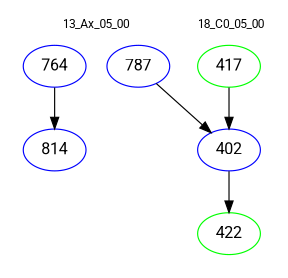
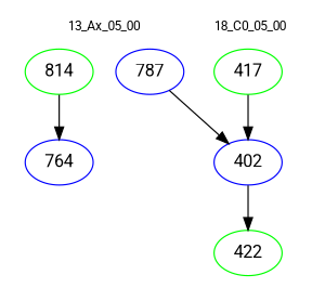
  digraph {
    fontname=Roboto
    node [color=blue fontname=Roboto]
    edge [color=black fontname=Roboto]
    n1 [label=787]
    n2 [label=764]
-   n3 [label=814]
+   n3 [color=green label=814]
    n4 [color=green label=417]
    n5 [label=402]
    n6 [color=green label=422]
    subgraph cluster_1 {
      color=white
      fontsize=10
      label="13_Ax_05_00"
      n1
      n2
      n3
    }
    subgraph cluster_2 {
      color=white
      fontsize=10
      label="18_C0_05_00"
      n4
      n5
      n6
    }
    n1 -> n5
-   n2 -> n3
+   n3 -> n2
    n4 -> n5
    n5 -> n6
  }
